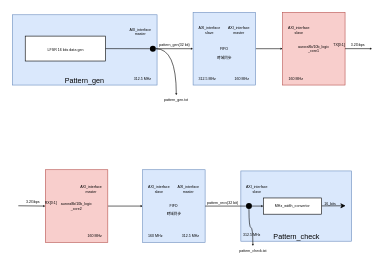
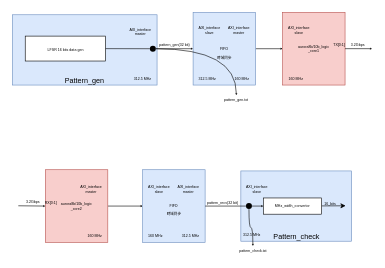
  <mxCell id="0" />
  <mxCell id="1" parent="0" />
  <mxCell id="2" value="&lt;p style=&quot;line-height: 0%;&quot;&gt;Pattern_gen&lt;/p&gt;" style="rounded=0;whiteSpace=wrap;html=1;spacingTop=100;fillColor=#dae8fc;strokeColor=#6c8ebf;movable=1;resizable=1;rotatable=1;deletable=1;editable=1;connectable=1;" parent="1" vertex="1"><mxGeometry x="20" y="24" width="241" height="117" as="geometry" /></mxCell>
  <mxCell id="3" style="html=1;fontSize=6;endArrow=classic;endFill=1;entryX=0;entryY=0.5;entryDx=0;entryDy=0;spacing=0;endSize=1;startArrow=none;exitX=1;exitY=0.5;exitDx=0;exitDy=0;" parent="1" source="39" target="6" edge="1"><mxGeometry relative="1" as="geometry"><mxPoint x="300" y="81" as="targetPoint" /></mxGeometry></mxCell>
  <mxCell id="4" value="&lt;span style=&quot;font-size: 6px;&quot;&gt;pattern_gen(32 bit)&lt;/span&gt;" style="text;strokeColor=none;fillColor=none;align=center;verticalAlign=middle;rounded=0;whiteSpace=wrap;html=1;flipV=1;flipH=0;" parent="1" vertex="1"><mxGeometry x="261" y="68" width="59" height="10" as="geometry" /></mxCell>
  <mxCell id="5" style="edgeStyle=none;html=1;entryX=0;entryY=0.5;entryDx=0;entryDy=0;fontSize=6;endArrow=classic;endFill=1;endSize=1;" parent="1" source="6" target="10" edge="1"><mxGeometry relative="1" as="geometry" /></mxCell>
  <mxCell id="6" value="FIFO" style="rounded=0;whiteSpace=wrap;html=1;glass=0;fontSize=6;fillColor=#dae8fc;strokeColor=#6c8ebf;" parent="1" vertex="1"><mxGeometry x="321" y="20" width="104" height="121" as="geometry" /></mxCell>
  <mxCell id="7" value="AXI_interface&lt;br&gt;slave" style="text;html=1;strokeColor=none;fillColor=none;align=center;verticalAlign=middle;whiteSpace=wrap;rounded=0;glass=0;fontSize=6;" parent="1" vertex="1"><mxGeometry x="321" y="37" width="55" height="27" as="geometry" /></mxCell>
  <mxCell id="8" value="AXI_interface&lt;br&gt;master" style="text;html=1;strokeColor=none;fillColor=none;align=center;verticalAlign=middle;whiteSpace=wrap;rounded=0;glass=0;fontSize=6;" parent="1" vertex="1"><mxGeometry x="370" y="37" width="55" height="27" as="geometry" /></mxCell>
  <mxCell id="9" value="AXI_interface&lt;br&gt;master" style="text;html=1;strokeColor=none;fillColor=none;align=center;verticalAlign=middle;whiteSpace=wrap;rounded=0;glass=0;fontSize=6;" parent="1" vertex="1"><mxGeometry x="206" y="39" width="55" height="27" as="geometry" /></mxCell>
  <mxCell id="10" value="aurora8b/10b_logic&lt;br&gt;_core1" style="rounded=0;whiteSpace=wrap;html=1;glass=0;fontSize=6;fillColor=#f8cecc;strokeColor=#b85450;" parent="1" vertex="1"><mxGeometry x="470" y="20" width="104" height="121" as="geometry" /></mxCell>
  <mxCell id="11" value="AXI_interface&lt;br&gt;slave" style="text;html=1;strokeColor=none;fillColor=none;align=center;verticalAlign=middle;whiteSpace=wrap;rounded=0;glass=0;fontSize=6;" parent="1" vertex="1"><mxGeometry x="470" y="37" width="55" height="27" as="geometry" /></mxCell>
  <mxCell id="12" value="312.5 MHz" style="text;html=1;strokeColor=none;fillColor=none;align=center;verticalAlign=middle;whiteSpace=wrap;rounded=0;glass=0;fontSize=6;" parent="1" vertex="1"><mxGeometry x="213" y="121" width="48" height="20" as="geometry" /></mxCell>
  <mxCell id="13" value="160 MHz" style="text;html=1;strokeColor=none;fillColor=none;align=center;verticalAlign=middle;whiteSpace=wrap;rounded=0;glass=0;fontSize=6;" parent="1" vertex="1"><mxGeometry x="381" y="121" width="43" height="20" as="geometry" /></mxCell>
  <mxCell id="14" value="160 MHz" style="text;html=1;strokeColor=none;fillColor=none;align=center;verticalAlign=middle;whiteSpace=wrap;rounded=0;glass=0;fontSize=6;" parent="1" vertex="1"><mxGeometry x="471" y="121" width="43" height="20" as="geometry" /></mxCell>
  <mxCell id="15" value="312.5 MHz" style="text;html=1;strokeColor=none;fillColor=none;align=center;verticalAlign=middle;whiteSpace=wrap;rounded=0;glass=0;fontSize=6;" parent="1" vertex="1"><mxGeometry x="321" y="121" width="48" height="20" as="geometry" /></mxCell>
  <mxCell id="16" value="時域同步" style="text;html=1;strokeColor=none;fillColor=none;align=center;verticalAlign=middle;whiteSpace=wrap;rounded=0;glass=0;fontSize=6;" parent="1" vertex="1"><mxGeometry x="351.5" y="86" width="43" height="20" as="geometry" /></mxCell>
  <mxCell id="17" value="&lt;p style=&quot;line-height: 0%;&quot;&gt;Pattern_check&lt;/p&gt;" style="rounded=0;whiteSpace=wrap;html=1;spacingTop=100;fillColor=#dae8fc;strokeColor=#6c8ebf;movable=1;resizable=1;rotatable=1;deletable=1;editable=1;connectable=1;" parent="1" vertex="1"><mxGeometry x="400.5" y="284" width="184.5" height="117" as="geometry" /></mxCell>
  <mxCell id="18" style="edgeStyle=none;html=1;entryX=0;entryY=0.5;entryDx=0;entryDy=0;fontSize=6;startArrow=none;startFill=0;endArrow=classic;endFill=1;endSize=1;" parent="1" source="19" target="21" edge="1"><mxGeometry relative="1" as="geometry" /></mxCell>
  <mxCell id="19" value="aurora8b/10b_logic&lt;br&gt;_core2" style="rounded=0;whiteSpace=wrap;html=1;glass=0;fontSize=6;fillColor=#f8cecc;strokeColor=#b85450;" parent="1" vertex="1"><mxGeometry x="75" y="282" width="104" height="121" as="geometry" /></mxCell>
  <mxCell id="20" style="edgeStyle=none;html=1;entryX=0;entryY=0.5;entryDx=0;entryDy=0;fontSize=6;startArrow=none;startFill=0;endArrow=classic;endFill=1;endSize=1;" parent="1" source="36" target="33" edge="1"><mxGeometry relative="1" as="geometry" /></mxCell>
  <mxCell id="21" value="FIFO" style="rounded=0;whiteSpace=wrap;html=1;glass=0;fontSize=6;fillColor=#dae8fc;strokeColor=#6c8ebf;" parent="1" vertex="1"><mxGeometry x="237" y="282" width="104" height="121" as="geometry" /></mxCell>
  <mxCell id="22" value="AXI_interface&lt;br&gt;slave" style="text;html=1;strokeColor=none;fillColor=none;align=center;verticalAlign=middle;whiteSpace=wrap;rounded=0;glass=0;fontSize=6;" parent="1" vertex="1"><mxGeometry x="237" y="301" width="55" height="27" as="geometry" /></mxCell>
  <mxCell id="23" value="AXI_interface&lt;br&gt;master" style="text;html=1;strokeColor=none;fillColor=none;align=center;verticalAlign=middle;whiteSpace=wrap;rounded=0;glass=0;fontSize=6;" parent="1" vertex="1"><mxGeometry x="286" y="301" width="55" height="27" as="geometry" /></mxCell>
  <mxCell id="24" value="時域同步" style="text;html=1;strokeColor=none;fillColor=none;align=center;verticalAlign=middle;whiteSpace=wrap;rounded=0;glass=0;fontSize=6;" parent="1" vertex="1"><mxGeometry x="267.5" y="346" width="43" height="20" as="geometry" /></mxCell>
  <mxCell id="25" value="312.5 MHz" style="text;html=1;strokeColor=none;fillColor=none;align=center;verticalAlign=middle;whiteSpace=wrap;rounded=0;glass=0;fontSize=6;" parent="1" vertex="1"><mxGeometry x="293" y="383" width="48" height="20" as="geometry" /></mxCell>
  <mxCell id="26" value="160 MHz" style="text;html=1;strokeColor=none;fillColor=none;align=center;verticalAlign=middle;whiteSpace=wrap;rounded=0;glass=0;fontSize=6;" parent="1" vertex="1"><mxGeometry x="237" y="383" width="43" height="20" as="geometry" /></mxCell>
  <mxCell id="27" value="160 MHz" style="text;html=1;strokeColor=none;fillColor=none;align=center;verticalAlign=middle;whiteSpace=wrap;rounded=0;glass=0;fontSize=6;" parent="1" vertex="1"><mxGeometry x="136" y="383" width="43" height="20" as="geometry" /></mxCell>
  <mxCell id="28" value="AXI_interface&lt;br&gt;master" style="text;html=1;strokeColor=none;fillColor=none;align=center;verticalAlign=middle;whiteSpace=wrap;rounded=0;glass=0;fontSize=6;" parent="1" vertex="1"><mxGeometry x="124" y="301" width="55" height="27" as="geometry" /></mxCell>
  <mxCell id="29" value="&lt;span style=&quot;font-size: 6px;&quot;&gt;pattern_recv(32 bit)&lt;/span&gt;" style="text;strokeColor=none;fillColor=none;align=center;verticalAlign=middle;rounded=0;whiteSpace=wrap;html=1;flipV=1;flipH=0;" parent="1" vertex="1"><mxGeometry x="341" y="331" width="59" height="10" as="geometry" /></mxCell>
  <mxCell id="30" value="312.5 MHz" style="text;html=1;strokeColor=none;fillColor=none;align=center;verticalAlign=middle;whiteSpace=wrap;rounded=0;glass=0;fontSize=6;" parent="1" vertex="1"><mxGeometry x="395" y="381" width="48" height="20" as="geometry" /></mxCell>
  <mxCell id="31" style="edgeStyle=none;html=1;endArrow=classic;endFill=1;" parent="1" source="33" edge="1"><mxGeometry relative="1" as="geometry"><mxPoint x="575" y="342" as="targetPoint" /></mxGeometry></mxCell>
  <mxCell id="32" value="&lt;font style=&quot;font-size: 6px;&quot;&gt;16_bits&lt;/font&gt;" style="edgeLabel;html=1;align=center;verticalAlign=middle;resizable=0;points=[];labelBackgroundColor=none;" parent="31" vertex="1" connectable="0"><mxGeometry x="-0.326" relative="1" as="geometry"><mxPoint x="1" y="-6" as="offset" /></mxGeometry></mxCell>
  <mxCell id="33" value="MHz_width_convertor" style="rounded=0;whiteSpace=wrap;html=1;glass=0;fontSize=6;" parent="1" vertex="1"><mxGeometry x="438" y="329" width="97" height="27" as="geometry" /></mxCell>
  <mxCell id="34" value="" style="edgeStyle=none;html=1;entryX=0;entryY=0.5;entryDx=0;entryDy=0;fontSize=6;startArrow=none;startFill=0;endArrow=none;endFill=1;endSize=1;" parent="1" source="21" target="36" edge="1"><mxGeometry relative="1" as="geometry"><mxPoint x="341" y="342.5" as="sourcePoint" /><mxPoint x="438" y="342.5" as="targetPoint" /></mxGeometry></mxCell>
  <mxCell id="35" style="edgeStyle=orthogonalEdgeStyle;curved=1;html=1;entryX=0.5;entryY=0;entryDx=0;entryDy=0;fontSize=6;startArrow=none;startFill=0;endArrow=classic;endFill=1;endSize=1;" parent="1" source="36" target="37" edge="1"><mxGeometry relative="1" as="geometry" /></mxCell>
  <mxCell id="36" value="" style="ellipse;whiteSpace=wrap;html=1;glass=0;strokeColor=none;fontSize=6;gradientColor=none;fillColor=#000000;" parent="1" vertex="1"><mxGeometry x="409" y="337.5" width="10" height="10" as="geometry" /></mxCell>
  <mxCell id="37" value="pattern_check.txt" style="text;strokeColor=none;fillColor=none;align=center;verticalAlign=middle;whiteSpace=wrap;rounded=0;glass=0;fontSize=6;spacing=0;" parent="1" vertex="1"><mxGeometry x="390.5" y="409" width="60" height="15" as="geometry" /></mxCell>
  <mxCell id="38" style="edgeStyle=orthogonalEdgeStyle;curved=1;html=1;entryX=0.5;entryY=0;entryDx=0;entryDy=0;fontSize=6;startArrow=none;startFill=0;endArrow=classic;endFill=1;endSize=1;" parent="1" source="39" target="40" edge="1"><mxGeometry relative="1" as="geometry" /></mxCell>
  <mxCell id="39" value="" style="ellipse;whiteSpace=wrap;html=1;glass=0;strokeColor=none;fontSize=6;gradientColor=none;fillColor=#000000;" parent="1" vertex="1"><mxGeometry x="249" y="75.5" width="10" height="10" as="geometry" /></mxCell>
- <mxCell id="40" value="pattern_gen.txt" style="text;strokeColor=none;fillColor=none;align=center;verticalAlign=middle;whiteSpace=wrap;rounded=0;glass=0;fontSize=6;spacing=0;" parent="1" vertex="1"><mxGeometry x="263" y="158" width="60" height="15" as="geometry" /></mxCell>
+ <mxCell id="40" value="pattern_gen.txt" style="text;strokeColor=none;fillColor=none;align=center;verticalAlign=middle;whiteSpace=wrap;rounded=0;glass=0;fontSize=6;spacing=0;" parent="1" vertex="1"><mxGeometry x="363" y="158" width="60" height="15" as="geometry" /></mxCell>
  <mxCell id="41" value="AXI_interface&lt;br&gt;slave" style="text;html=1;strokeColor=none;fillColor=none;align=center;verticalAlign=middle;whiteSpace=wrap;rounded=0;glass=0;fontSize=6;" parent="1" vertex="1"><mxGeometry x="400" y="301" width="55" height="27" as="geometry" /></mxCell>
  <mxCell id="42" style="edgeStyle=none;html=1;entryX=0;entryY=0.5;entryDx=0;entryDy=0;fontSize=6;endArrow=classic;endFill=1;endSize=1;" parent="1" edge="1"><mxGeometry relative="1" as="geometry"><mxPoint x="574" y="80.42" as="sourcePoint" /><mxPoint x="619" y="80.42" as="targetPoint" /></mxGeometry></mxCell>
  <mxCell id="43" value="TX[0:1]" style="text;html=1;strokeColor=none;fillColor=none;align=center;verticalAlign=middle;whiteSpace=wrap;rounded=0;glass=0;fontSize=6;spacing=0;" parent="1" vertex="1"><mxGeometry x="555" y="67.5" width="19" height="15" as="geometry" /></mxCell>
  <mxCell id="44" style="edgeStyle=none;html=1;entryX=0;entryY=0.5;entryDx=0;entryDy=0;fontSize=6;endArrow=classic;endFill=1;endSize=1;" parent="1" target="19" edge="1"><mxGeometry relative="1" as="geometry"><mxPoint x="30" y="342" as="sourcePoint" /><mxPoint x="75" y="342.34" as="targetPoint" /></mxGeometry></mxCell>
  <mxCell id="45" value="RX[0:1]" style="text;html=1;strokeColor=none;fillColor=none;align=center;verticalAlign=middle;whiteSpace=wrap;rounded=0;glass=0;fontSize=6;spacing=0;" parent="1" vertex="1"><mxGeometry x="75" y="329" width="19" height="15" as="geometry" /></mxCell>
  <mxCell id="46" value="3.2Gbps" style="text;html=1;strokeColor=none;fillColor=none;align=center;verticalAlign=middle;whiteSpace=wrap;rounded=0;glass=0;fontSize=6;spacing=0;" parent="1" vertex="1"><mxGeometry x="586" y="67.5" width="19" height="15" as="geometry" /></mxCell>
  <mxCell id="47" value="3.2Gbps" style="text;html=1;strokeColor=none;fillColor=none;align=center;verticalAlign=middle;whiteSpace=wrap;rounded=0;glass=0;fontSize=6;spacing=0;" parent="1" vertex="1"><mxGeometry x="45" y="328.5" width="19" height="15" as="geometry" /></mxCell>
  <mxCell id="48" style="edgeStyle=none;html=1;entryX=0;entryY=0.5;entryDx=0;entryDy=0;endArrow=none;endFill=0;" parent="1" source="49" target="39" edge="1"><mxGeometry relative="1" as="geometry"><mxPoint x="240" y="82" as="targetPoint" /></mxGeometry></mxCell>
  <mxCell id="49" value="&lt;font style=&quot;font-size: 6px;&quot;&gt;LFSR 16 bits data gen&lt;/font&gt;" style="rounded=0;whiteSpace=wrap;html=1;" parent="1" vertex="1"><mxGeometry x="41.5" y="59.5" width="133.5" height="41.5" as="geometry" /></mxCell>
